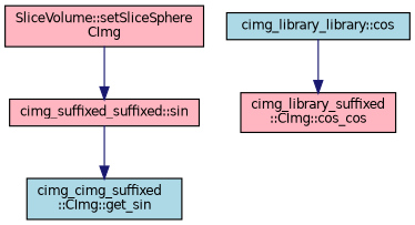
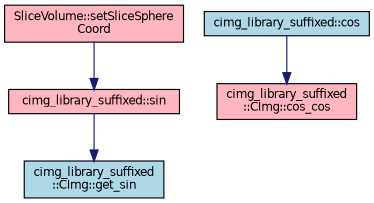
  digraph {
    rankdir=TB
    node [color=black fillcolor=lightpink fontname=Helvetica fontsize=10 shape=record style=filled]
    edge [color=midnightblue fontname=Helvetica fontsize=10 labelfontname=Helvetica labelfontsize=10 style=solid]
-   n1 [fontcolor=black height=0.2 label="SliceVolume::setSliceSphere\lCImg" width=0.4]
-   n2 [height=0.2 label="cimg_suffixed_suffixed::sin" width=0.4]
-   n3 [fillcolor=lightblue height=0.2 label="cimg_cimg_suffixed\l::CImg::get_sin" width=0.4]
-   n4 [fillcolor=lightblue height=0.2 label="cimg_library_library::cos" width=0.4]
+   n1 [fontcolor=black height=0.2 label="SliceVolume::setSliceSphere\lCoord" width=0.4]
+   n2 [height=0.2 label="cimg_library_suffixed::sin" width=0.4]
+   n3 [fillcolor=lightblue height=0.2 label="cimg_library_suffixed\l::CImg::get_sin" width=0.4]
+   n4 [fillcolor=lightblue height=0.2 label="cimg_library_suffixed::cos" width=0.4]
    n5 [height=0.2 label="cimg_library_suffixed\l::CImg::cos_cos" width=0.4]
    n1 -> n2
    n2 -> n3
    n4 -> n5
  }
